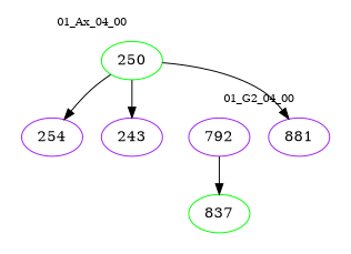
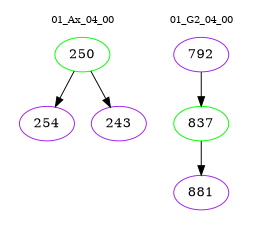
  digraph {
    node [color=purple]
    edge [color=black]
    n1 [color=green label=250]
    n2 [label=254]
    n3 [label=243]
    n4 [color=green label=837]
    n5 [label=881]
    n6 [label=792]
    subgraph cluster_1 {
      color=white
      fontsize=10
      label="01_Ax_04_00"
      n1
      n2
      n3
    }
    subgraph cluster_2 {
      color=white
      fontsize=10
      label="01_G2_04_00"
      n4
      n5
      n6
    }
    n1 -> n2
    n1 -> n3
-   n1 -> n5
+   n4 -> n5
    n6 -> n4
  }
